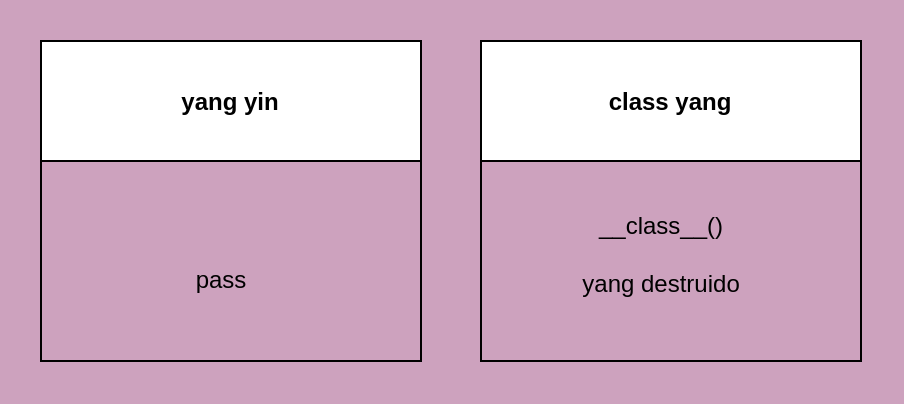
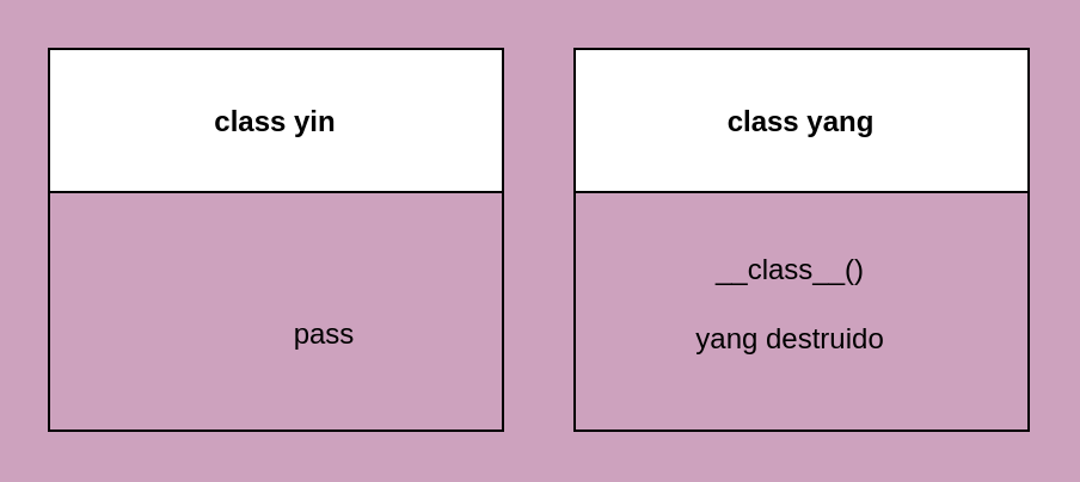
  <mxCell id="0" />
  <mxCell id="1" parent="0" />
- <mxCell id="2" value="yang yin" style="swimlane;startSize=60;" vertex="1" parent="1"><mxGeometry x="20" y="20" width="190" height="160" as="geometry" /></mxCell>
- <mxCell id="3" value="pass" style="text;html=1;align=center;verticalAlign=middle;resizable=0;points=[];autosize=1;strokeColor=none;fillColor=none;" vertex="1" parent="2"><mxGeometry x="70" y="110" width="40" height="20" as="geometry" /></mxCell>
+ <mxCell id="2" value="class yin" style="swimlane;startSize=60;" vertex="1" parent="1"><mxGeometry x="20" y="20" width="190" height="160" as="geometry" /></mxCell>
+ <mxCell id="3" value="pass" style="text;html=1;align=center;verticalAlign=middle;resizable=0;points=[];autosize=1;strokeColor=none;fillColor=none;" vertex="1" parent="2"><mxGeometry x="95" y="110" width="40" height="20" as="geometry" /></mxCell>
  <mxCell id="4" value="class yang" style="swimlane;startSize=60;" vertex="1" parent="1"><mxGeometry x="240" y="20" width="190" height="160" as="geometry" /></mxCell>
  <mxCell id="5" value="&lt;br&gt;__class__()&lt;br&gt;&lt;br&gt;yang destruido" style="text;html=1;align=center;verticalAlign=middle;resizable=0;points=[];autosize=1;strokeColor=none;fillColor=none;" vertex="1" parent="4"><mxGeometry x="45" y="70" width="90" height="60" as="geometry" /></mxCell>
